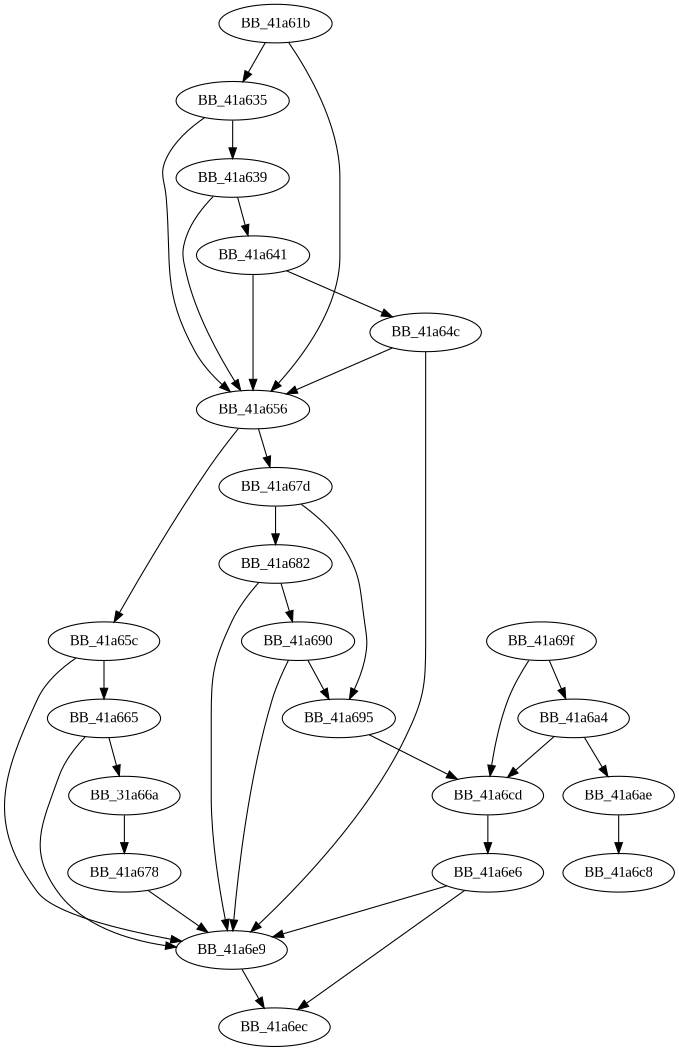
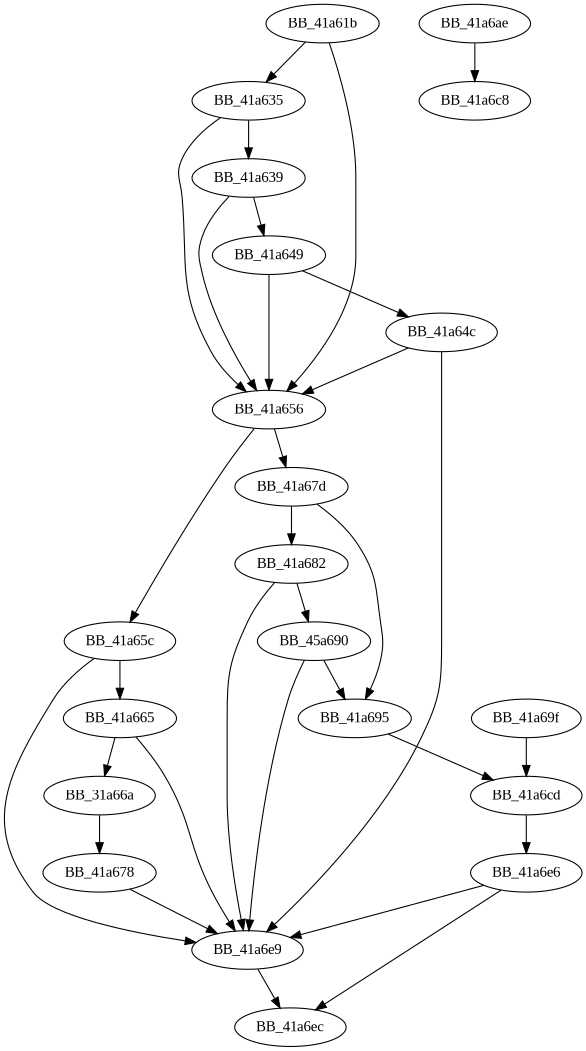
  digraph {
    fontname="Liberation Serif"
    node [fontname="Liberation Serif"]
    edge [fontname="Liberation Serif"]
    BB_41a61b
    BB_41a635
    BB_41a656
    BB_41a639
    BB_41a65c
    BB_41a67d
-   BB_41a641
+   BB_41a641 [label=BB_41a649]
    BB_41a6e9
    BB_41a665
    BB_41a682
    BB_41a695
    BB_41a64c
    BB_41a6ec
    n14 [label=BB_31a66a]
-   BB_41a690
+   BB_41a690 [label=BB_45a690]
    BB_41a6cd
    BB_41a678
    BB_41a6e6
    BB_41a69f
-   BB_41a6a4
    BB_41a6ae
    BB_41a6c8
    BB_41a61b -> BB_41a635
    BB_41a61b -> BB_41a656
    BB_41a635 -> BB_41a656
    BB_41a635 -> BB_41a639
    BB_41a656 -> BB_41a65c
    BB_41a656 -> BB_41a67d
    BB_41a639 -> BB_41a656
    BB_41a639 -> BB_41a641
    BB_41a65c -> BB_41a6e9
    BB_41a65c -> BB_41a665
    BB_41a67d -> BB_41a682
    BB_41a67d -> BB_41a695
    BB_41a641 -> BB_41a656
    BB_41a641 -> BB_41a64c
    BB_41a6e9 -> BB_41a6ec
    BB_41a665 -> BB_41a6e9
    BB_41a665 -> n14
    BB_41a682 -> BB_41a6e9
    BB_41a682 -> BB_41a690
    BB_41a695 -> BB_41a6cd
    BB_41a64c -> BB_41a656
    BB_41a64c -> BB_41a6e9
    n14 -> BB_41a678
    BB_41a690 -> BB_41a6e9
    BB_41a690 -> BB_41a695
    BB_41a6cd -> BB_41a6e6
    BB_41a678 -> BB_41a6e9
    BB_41a6e6 -> BB_41a6e9
    BB_41a6e6 -> BB_41a6ec
    BB_41a69f -> BB_41a6cd
-   BB_41a69f -> BB_41a6a4
-   BB_41a6a4 -> BB_41a6cd
-   BB_41a6a4 -> BB_41a6ae
    BB_41a6ae -> BB_41a6c8
  }
